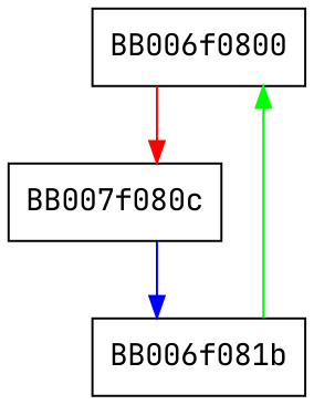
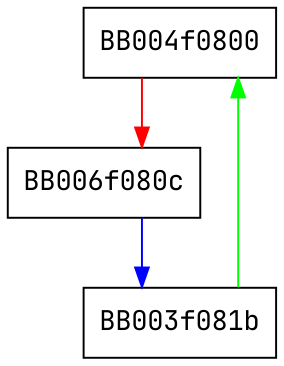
  digraph {
    fontname="JetBrains Mono"
    splines=ortho
    node [fontname="JetBrains Mono" shape=box]
    edge [fontname="JetBrains Mono"]
-   BB006f0800
-   BB006f080c [label=BB007f080c]
-   BB006f081b
+   BB006f0800 [label=BB004f0800]
+   BB006f080c
+   BB006f081b [label=BB003f081b]
    BB006f0800 -> BB006f080c [color=red]
    BB006f080c -> BB006f081b [color=blue]
    BB006f081b -> BB006f0800 [color=green]
  }
